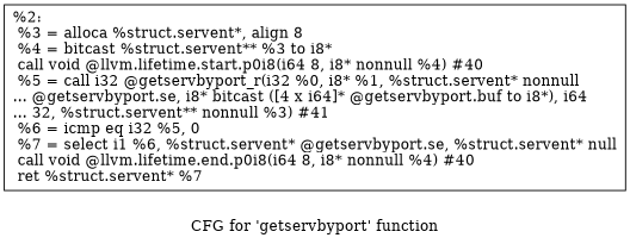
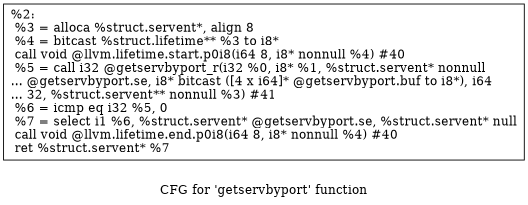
  digraph {
    label="CFG for 'getservbyport' function"
-   n1 [label="{%2:\l  %3 = alloca %struct.servent*, align 8\l  %4 = bitcast %struct.servent** %3 to i8*\l  call void @llvm.lifetime.start.p0i8(i64 8, i8* nonnull %4) #40\l  %5 = call i32 @getservbyport_r(i32 %0, i8* %1, %struct.servent* nonnull\l... @getservbyport.se, i8* bitcast ([4 x i64]* @getservbyport.buf to i8*), i64\l... 32, %struct.servent** nonnull %3) #41\l  %6 = icmp eq i32 %5, 0\l  %7 = select i1 %6, %struct.servent* @getservbyport.se, %struct.servent* null\l  call void @llvm.lifetime.end.p0i8(i64 8, i8* nonnull %4) #40\l  ret %struct.servent* %7\l}" shape=record]
+   n1 [label="{%2:\l  %3 = alloca %struct.servent*, align 8\l  %4 = bitcast %struct.lifetime** %3 to i8*\l  call void @llvm.lifetime.start.p0i8(i64 8, i8* nonnull %4) #40\l  %5 = call i32 @getservbyport_r(i32 %0, i8* %1, %struct.servent* nonnull\l... @getservbyport.se, i8* bitcast ([4 x i64]* @getservbyport.buf to i8*), i64\l... 32, %struct.servent** nonnull %3) #41\l  %6 = icmp eq i32 %5, 0\l  %7 = select i1 %6, %struct.servent* @getservbyport.se, %struct.servent* null\l  call void @llvm.lifetime.end.p0i8(i64 8, i8* nonnull %4) #40\l  ret %struct.servent* %7\l}" shape=record]
  }
